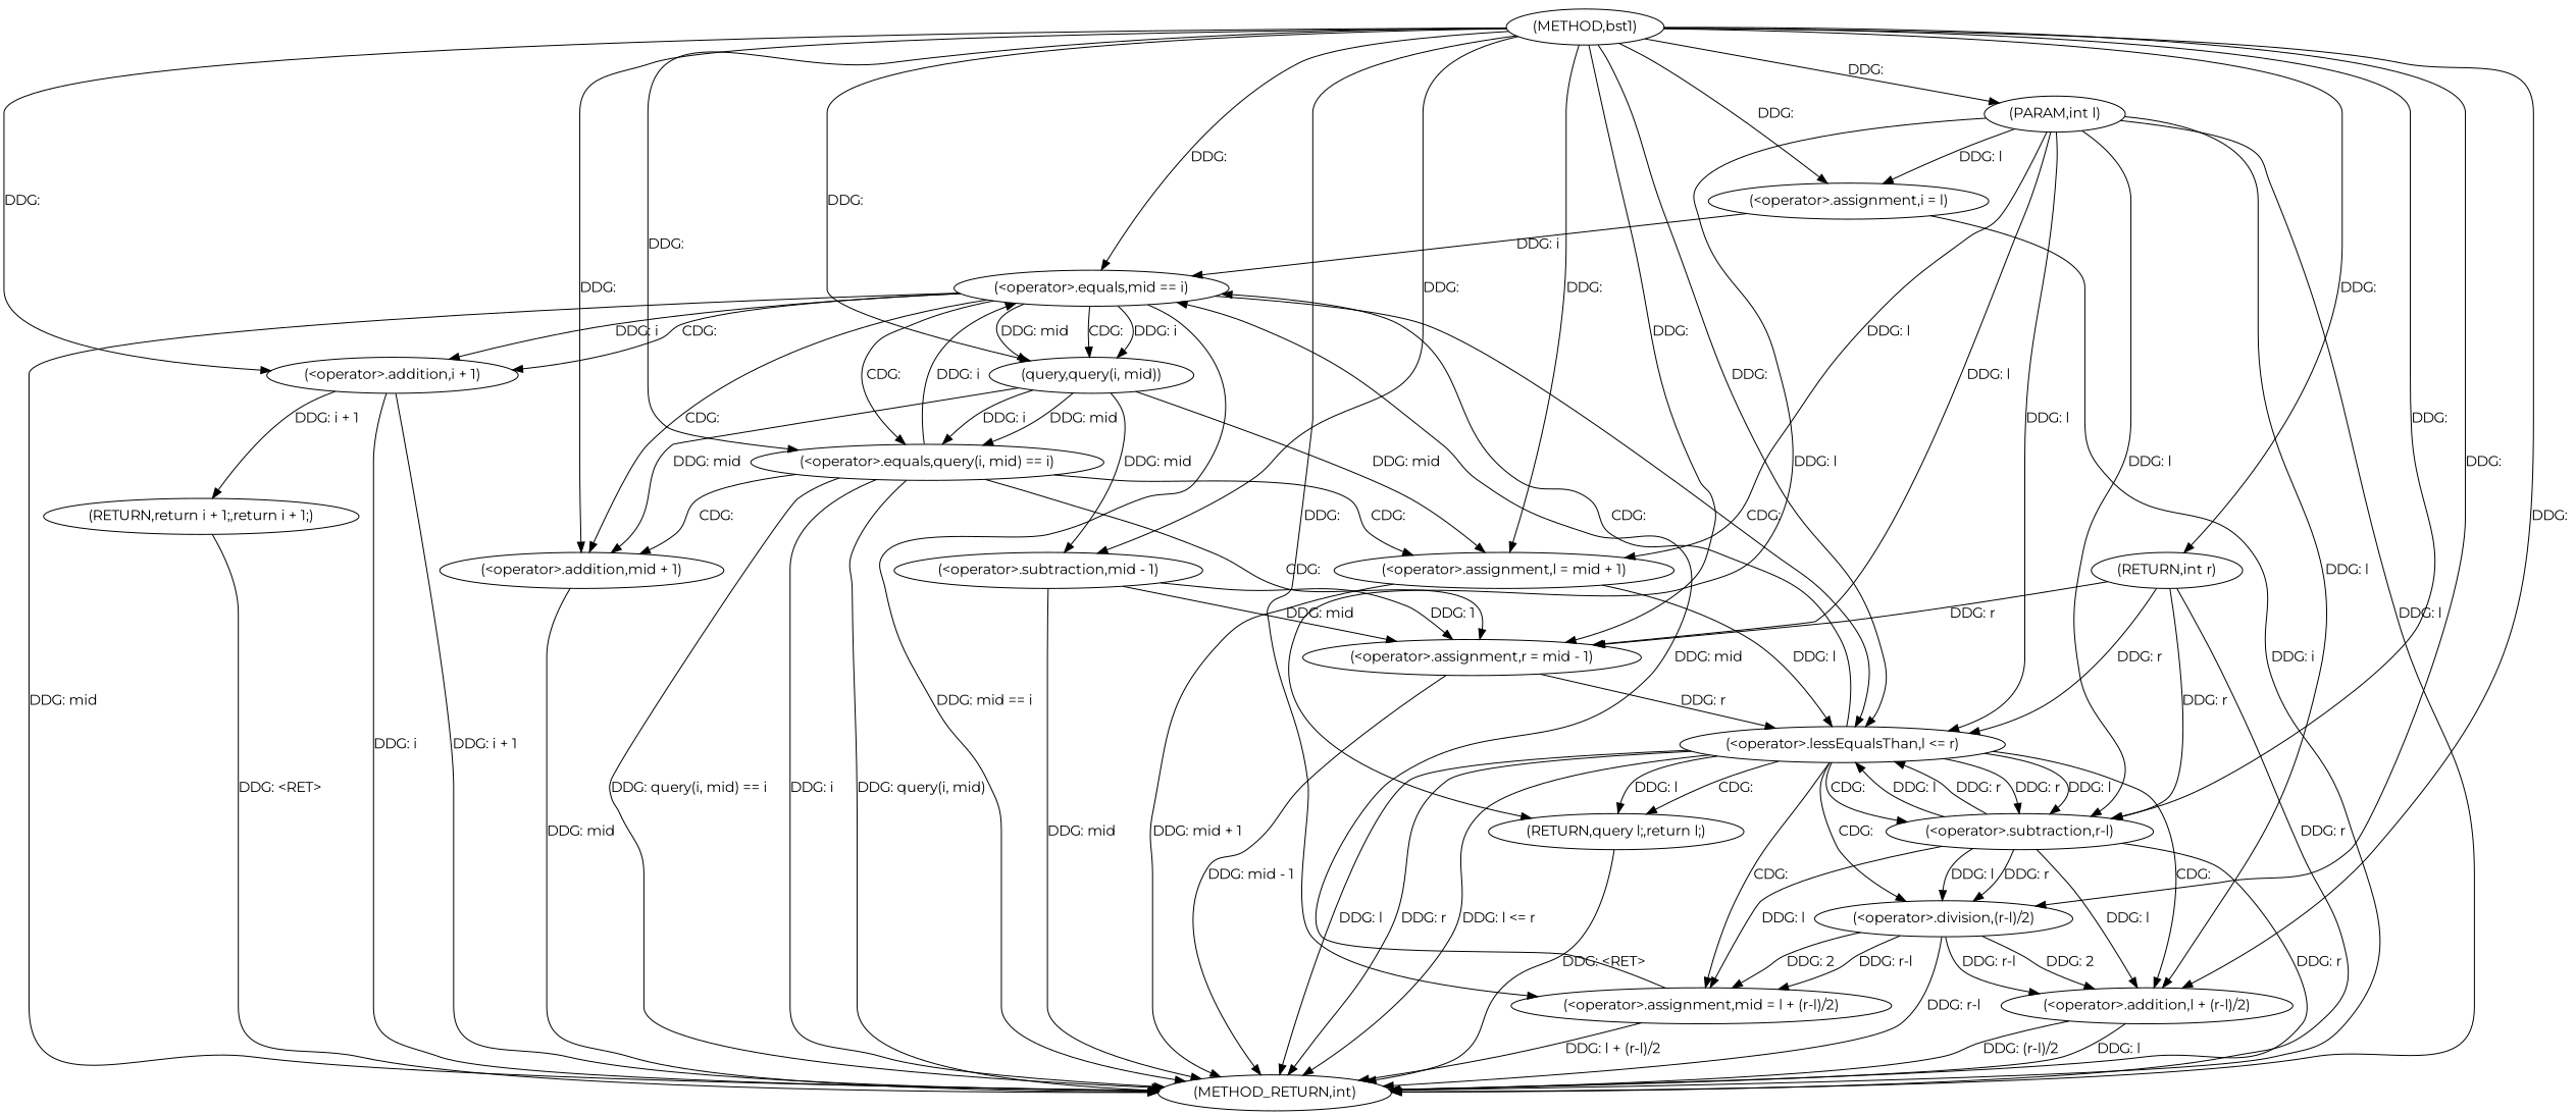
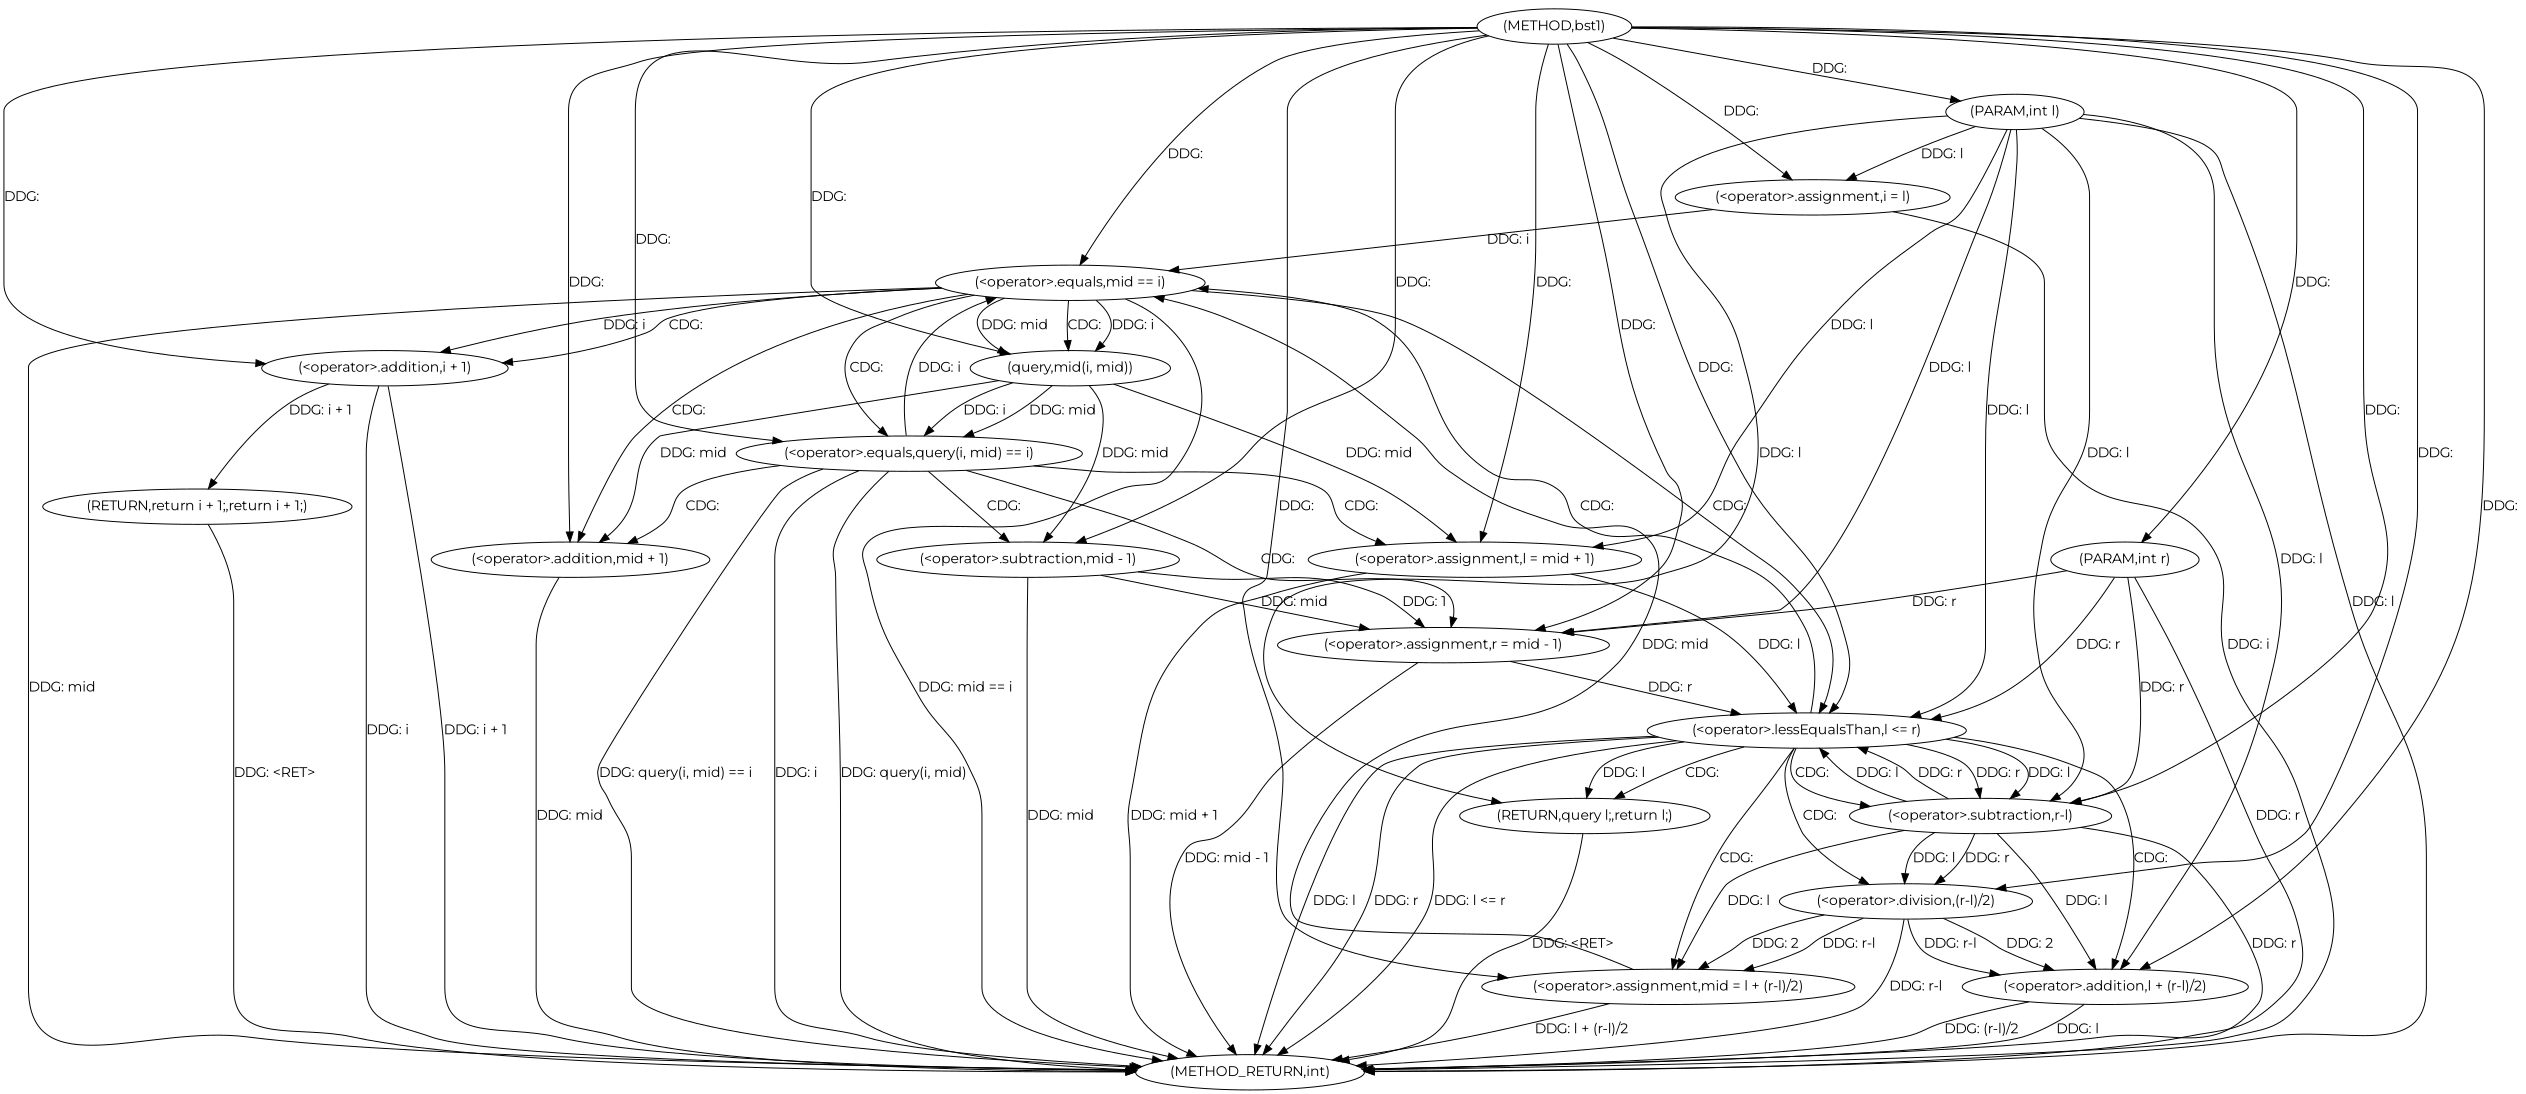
  digraph {
    fontname=Montserrat
    node [fontname=Montserrat]
    edge [fontname=Montserrat]
    n1 [label="(METHOD,bst1)"]
    n2 [label="(PARAM,int l)"]
-   n3 [label="(RETURN,int r)"]
+   n3 [label="(PARAM,int r)"]
    n4 [label="(<operator>.assignment,i = l)"]
    n5 [label="(<operator>.lessEqualsThan,l <= r)"]
    n6 [label="(<operator>.assignment,mid = l + (r-l)/2)"]
    n7 [label="(<operator>.equals,mid == i)"]
    n8 [label="(<operator>.equals,query(i, mid) == i)"]
    n9 [label="(<operator>.assignment,r = mid - 1)"]
    n10 [label="(<operator>.addition,l + (r-l)/2)"]
    n11 [label="(<operator>.addition,i + 1)"]
    n12 [label="(<operator>.assignment,l = mid + 1)"]
    n13 [label="(<operator>.division,(r-l)/2)"]
-   n14 [label="(query,query(i, mid))"]
+   n14 [label="(query,mid(i, mid))"]
    n15 [label="(<operator>.subtraction,mid - 1)"]
    n16 [label="(<operator>.subtraction,r-l)"]
    n17 [label="(<operator>.addition,mid + 1)"]
    n18 [label="(METHOD_RETURN,int)"]
    n19 [label="(RETURN,query l;,return l;)"]
    n20 [label="(RETURN,return i + 1;,return i + 1;)"]
    n1 -> n2 [label="DDG: "]
    n1 -> n3 [label="DDG: "]
    n1 -> n4 [label="DDG: "]
    n1 -> n5 [label="DDG: "]
    n1 -> n6 [label="DDG: "]
    n1 -> n7 [label="DDG: "]
    n1 -> n8 [label="DDG: "]
    n1 -> n9 [label="DDG: "]
    n1 -> n10 [label="DDG: "]
    n1 -> n11 [label="DDG: "]
    n1 -> n12 [label="DDG: "]
    n1 -> n13 [label="DDG: "]
    n1 -> n14 [label="DDG: "]
    n1 -> n15 [label="DDG: "]
    n1 -> n16 [label="DDG: "]
    n1 -> n17 [label="DDG: "]
    n2 -> n4 [label="DDG: l"]
    n2 -> n5 [label="DDG: l"]
    n2 -> n9 [label="DDG: l"]
    n2 -> n10 [label="DDG: l"]
    n2 -> n12 [label="DDG: l"]
    n2 -> n16 [label="DDG: l"]
    n2 -> n18 [label="DDG: l"]
    n2 -> n19 [label="DDG: l"]
    n3 -> n5 [label="DDG: r"]
    n3 -> n9 [label="DDG: r"]
    n3 -> n16 [label="DDG: r"]
    n3 -> n18 [label="DDG: r"]
    n4 -> n7 [label="DDG: i"]
    n4 -> n18 [label="DDG: i"]
    n5 -> n6 [label="CDG: "]
    n5 -> n7 [label="CDG: "]
    n5 -> n10 [label="CDG: "]
    n5 -> n13 [label="CDG: "]
    n5 -> n16 [label="DDG: r"]
    n5 -> n16 [label="DDG: l"]
    n5 -> n16 [label="CDG: "]
    n5 -> n18 [label="DDG: l"]
    n5 -> n18 [label="DDG: r"]
    n5 -> n18 [label="DDG: l <= r"]
    n5 -> n19 [label="DDG: l"]
    n5 -> n19 [label="CDG: "]
    n6 -> n7 [label="DDG: mid"]
    n6 -> n18 [label="DDG: l + (r-l)/2"]
    n7 -> n5 [label="CDG: "]
    n7 -> n8 [label="CDG: "]
    n7 -> n11 [label="DDG: i"]
    n7 -> n11 [label="CDG: "]
    n7 -> n14 [label="DDG: i"]
    n7 -> n14 [label="DDG: mid"]
    n7 -> n14 [label="CDG: "]
    n7 -> n17 [label="CDG: "]
    n7 -> n18 [label="DDG: mid"]
    n7 -> n18 [label="DDG: mid == i"]
    n8 -> n7 [label="DDG: i"]
    n8 -> n9 [label="CDG: "]
    n8 -> n12 [label="CDG: "]
+   n8 -> n15 [label="CDG: "]
    n8 -> n17 [label="CDG: "]
    n8 -> n18 [label="DDG: query(i, mid)"]
    n8 -> n18 [label="DDG: i"]
    n8 -> n18 [label="DDG: query(i, mid) == i"]
    n9 -> n5 [label="DDG: r"]
    n9 -> n18 [label="DDG: mid - 1"]
    n10 -> n18 [label="DDG: l"]
    n10 -> n18 [label="DDG: (r-l)/2"]
    n11 -> n18 [label="DDG: i"]
    n11 -> n18 [label="DDG: i + 1"]
    n11 -> n20 [label="DDG: i + 1"]
    n12 -> n5 [label="DDG: l"]
    n12 -> n18 [label="DDG: mid + 1"]
    n13 -> n6 [label="DDG: 2"]
    n13 -> n6 [label="DDG: r-l"]
    n13 -> n10 [label="DDG: 2"]
    n13 -> n10 [label="DDG: r-l"]
    n13 -> n18 [label="DDG: r-l"]
    n14 -> n8 [label="DDG: i"]
    n14 -> n8 [label="DDG: mid"]
    n14 -> n12 [label="DDG: mid"]
    n14 -> n15 [label="DDG: mid"]
    n14 -> n17 [label="DDG: mid"]
    n15 -> n9 [label="DDG: 1"]
    n15 -> n9 [label="DDG: mid"]
    n15 -> n18 [label="DDG: mid"]
    n16 -> n5 [label="DDG: l"]
    n16 -> n5 [label="DDG: r"]
    n16 -> n6 [label="DDG: l"]
    n16 -> n10 [label="DDG: l"]
    n16 -> n13 [label="DDG: l"]
    n16 -> n13 [label="DDG: r"]
    n16 -> n18 [label="DDG: r"]
    n17 -> n18 [label="DDG: mid"]
    n19 -> n18 [label="DDG: <RET>"]
    n20 -> n18 [label="DDG: <RET>"]
  }
